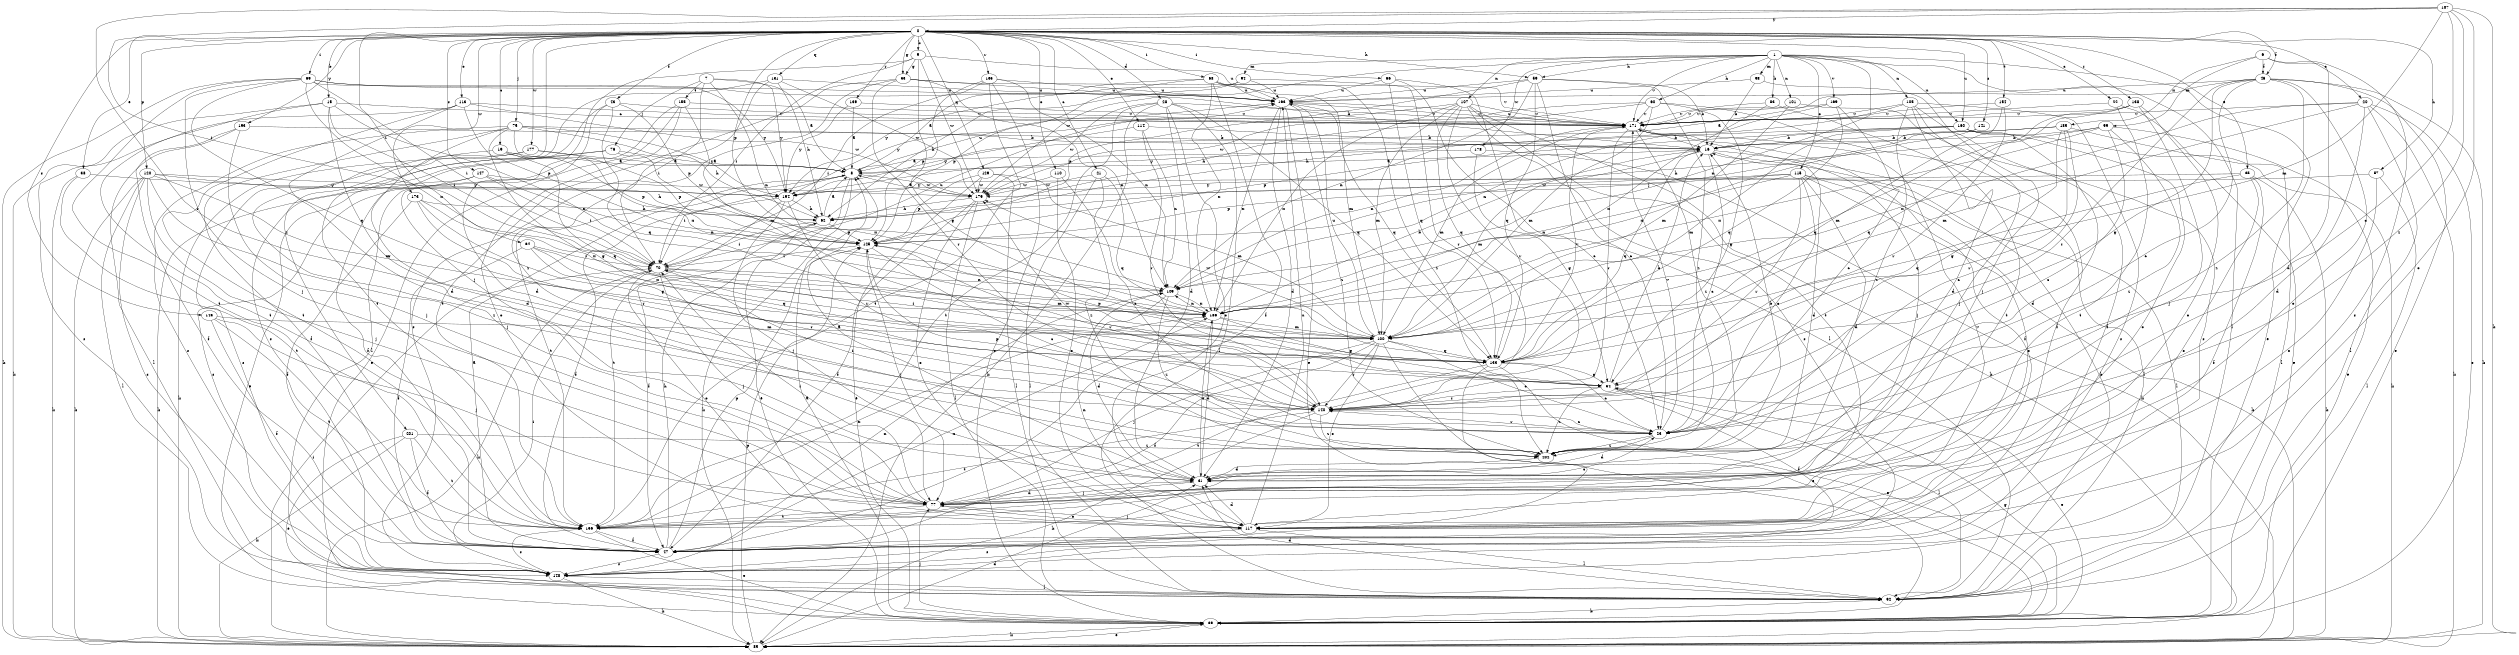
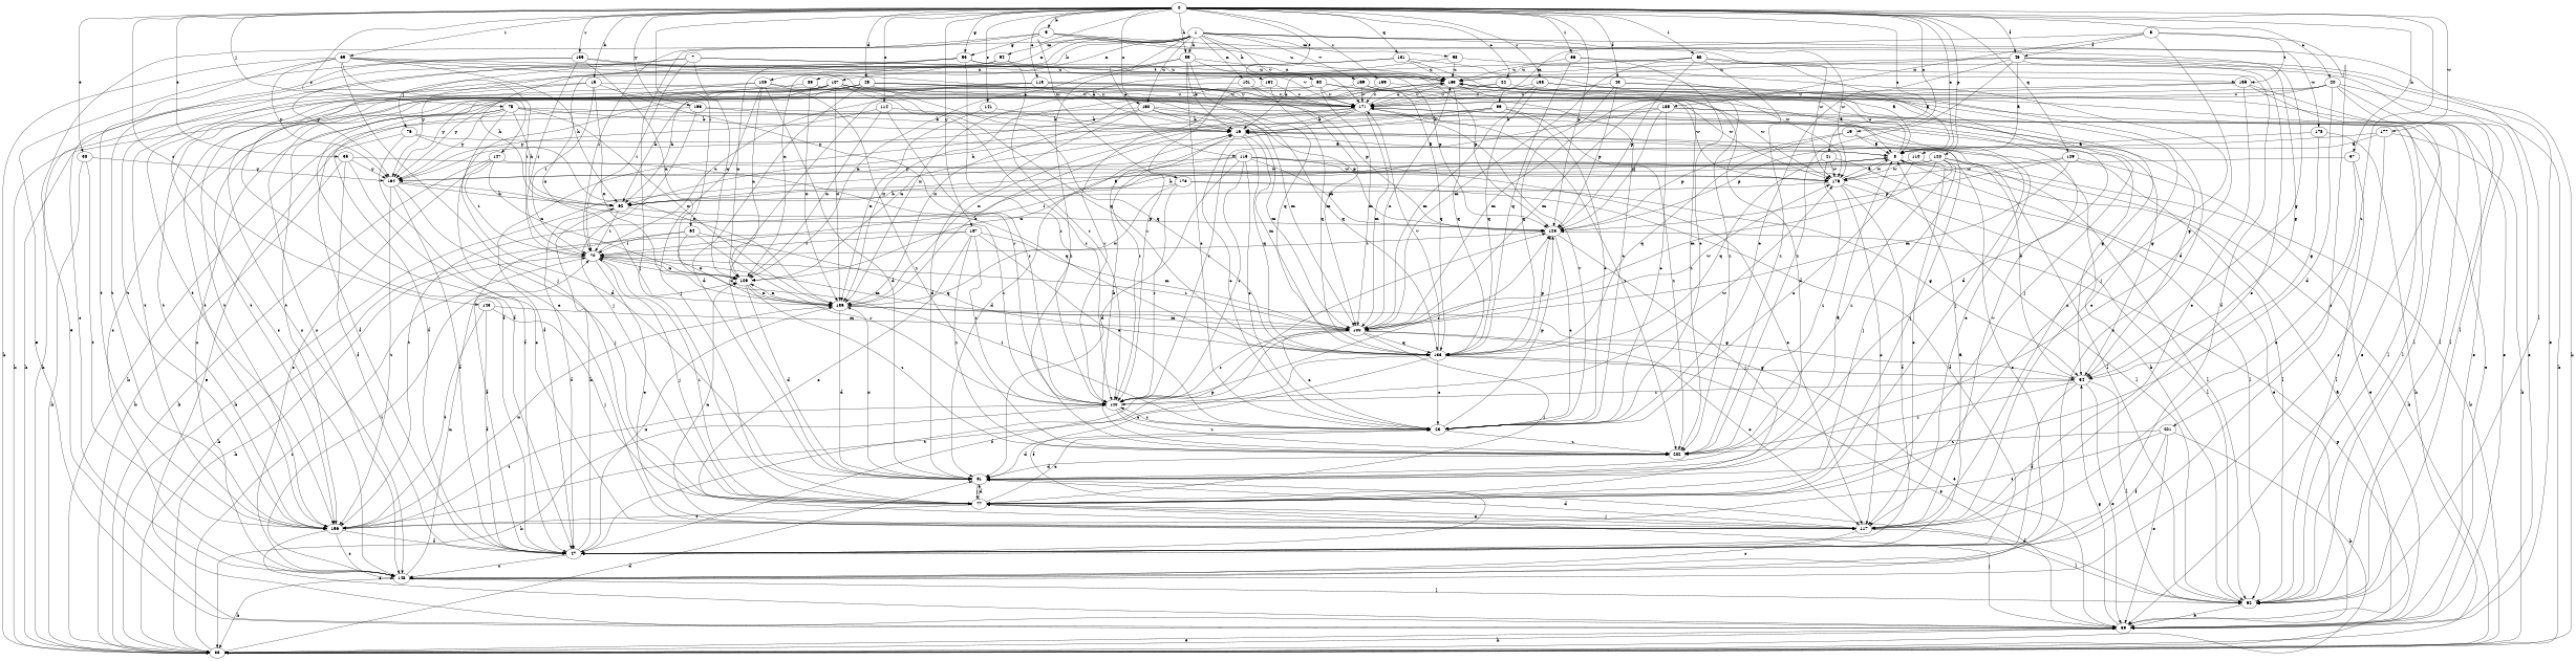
  strict digraph {
    0
    9
    15
    19
    20
    21
    22
    28
    35
    38
    43
    46
    53
    57
    59
    64
    66
    68
    69
    75
    110
    113
    114
    120
    125
    129
    131
    135
    138
    139
    141
    143
    147
    154
    160
    173
    177
    187
    193
    201
    179
    70
    163
    54
    77
    171
    85
    156
    140
    186
    8
    133
    39
    92
    31
    100
    202
    117
    194
    47
    148
    23
    109
    16
    62
    1
    60
    83
    94
    98
    101
    n72 [label=107]
    105
    115
    169
    178
    6
    99
    155
    185
    7
    76
    0 -> 9 [label=b]
    0 -> 15 [label=b]
    0 -> 19 [label=c]
    0 -> 20 [label=c]
    0 -> 21 [label=c]
    0 -> 22 [label=c]
    0 -> 28 [label=d]
    0 -> 35 [label=e]
    0 -> 38 [label=e]
    0 -> 43 [label=f]
    0 -> 46 [label=f]
    0 -> 53 [label=g]
    0 -> 57 [label=h]
    0 -> 59 [label=h]
    0 -> 64 [label=i]
    0 -> 66 [label=i]
    0 -> 68 [label=i]
    0 -> 69 [label=i]
    0 -> 75 [label=j]
    0 -> 110 [label=o]
    0 -> 113 [label=o]
    0 -> 114 [label=o]
    0 -> 120 [label=p]
    0 -> 125 [label=p]
    0 -> 129 [label=q]
    0 -> 131 [label=q]
    0 -> 135 [label=r]
    0 -> 138 [label=r]
    0 -> 139 [label=r]
    0 -> 141 [label=s]
    0 -> 143 [label=s]
    0 -> 147 [label=s]
    0 -> 154 [label=t]
    0 -> 160 [label=u]
    0 -> 173 [label=w]
    0 -> 177 [label=w]
-   187 -> 0 [label=y]
+   0 -> 187 [label=y]
    0 -> 193 [label=y]
    0 -> 201 [label=z]
    9 -> 53 [label=g]
    9 -> 179 [label=w]
    9 -> 70 [label=i]
    9 -> 163 [label=u]
    9 -> 54 [label=g]
    9 -> 77 [label=j]
    15 -> 70 [label=i]
    15 -> 171 [label=c]
    15 -> 85 [label=k]
    15 -> 156 [label=t]
    15 -> 140 [label=r]
    15 -> 186 [label=x]
    19 -> 125 [label=p]
    19 -> 77 [label=j]
    19 -> 8 [label=a]
    19 -> 133 [label=q]
    20 -> 171 [label=v]
    20 -> 85 [label=k]
    20 -> 186 [label=x]
    20 -> 39 [label=e]
    20 -> 92 [label=l]
    20 -> 31 [label=d]
    20 -> 100 [label=m]
    21 -> 179 [label=w]
    21 -> 133 [label=q]
    21 -> 92 [label=l]
    21 -> 202 [label=z]
    22 -> 171 [label=v]
    22 -> 156 [label=t]
    22 -> 39 [label=e]
    28 -> 179 [label=w]
    28 -> 171 [label=v]
    28 -> 85 [label=k]
    28 -> 156 [label=t]
    28 -> 133 [label=q]
    28 -> 92 [label=l]
    28 -> 31 [label=d]
    28 -> 117 [label=o]
    35 -> 85 [label=k]
    35 -> 133 [label=q]
    35 -> 117 [label=o]
    35 -> 194 [label=y]
    35 -> 47 [label=f]
    38 -> 85 [label=k]
    38 -> 156 [label=t]
    38 -> 194 [label=y]
    43 -> 125 [label=p]
    43 -> 171 [label=v]
    43 -> 133 [label=q]
    43 -> 31 [label=d]
    43 -> 148 [label=s]
    46 -> 163 [label=u]
    46 -> 54 [label=g]
    46 -> 85 [label=k]
    46 -> 140 [label=r]
    46 -> 8 [label=a]
    46 -> 39 [label=e]
    46 -> 202 [label=z]
    46 -> 117 [label=o]
    46 -> 23 [label=c]
    53 -> 163 [label=u]
    53 -> 171 [label=v]
    53 -> 156 [label=t]
    53 -> 140 [label=r]
    53 -> 148 [label=s]
    53 -> 109 [label=n]
    57 -> 92 [label=l]
    57 -> 117 [label=o]
    57 -> 194 [label=y]
    59 -> 125 [label=p]
    59 -> 163 [label=u]
    59 -> 133 [label=q]
    59 -> 202 [label=z]
    59 -> 23 [label=c]
    59 -> 109 [label=n]
    59 -> 16 [label=b]
    64 -> 70 [label=i]
    64 -> 140 [label=r]
    64 -> 186 [label=x]
    64 -> 133 [label=q]
    64 -> 47 [label=f]
    66 -> 163 [label=u]
    66 -> 133 [label=q]
    66 -> 92 [label=l]
    66 -> 23 [label=c]
    68 -> 125 [label=p]
    68 -> 163 [label=u]
    68 -> 186 [label=x]
    68 -> 8 [label=a]
    68 -> 100 [label=m]
    68 -> 202 [label=z]
    68 -> 47 [label=f]
    69 -> 70 [label=i]
    69 -> 163 [label=u]
    69 -> 77 [label=j]
    69 -> 85 [label=k]
    69 -> 156 [label=t]
    69 -> 186 [label=x]
    69 -> 133 [label=q]
    69 -> 194 [label=y]
    69 -> 16 [label=b]
    75 -> 54 [label=g]
    75 -> 186 [label=x]
    75 -> 31 [label=d]
    75 -> 194 [label=y]
    75 -> 47 [label=f]
    75 -> 148 [label=s]
    75 -> 16 [label=b]
    75 -> 62 [label=h]
    110 -> 179 [label=w]
    110 -> 117 [label=o]
    110 -> 23 [label=c]
    113 -> 125 [label=p]
    113 -> 179 [label=w]
    113 -> 171 [label=v]
    113 -> 156 [label=t]
    113 -> 31 [label=d]
    113 -> 148 [label=s]
    114 -> 140 [label=r]
    114 -> 194 [label=y]
    114 -> 109 [label=n]
    114 -> 16 [label=b]
    120 -> 77 [label=j]
    120 -> 85 [label=k]
    120 -> 92 [label=l]
    120 -> 100 [label=m]
    120 -> 202 [label=z]
    120 -> 194 [label=y]
    120 -> 148 [label=s]
    120 -> 62 [label=h]
    125 -> 70 [label=i]
    125 -> 77 [label=j]
-   125 -> 140 [label=r]
+   140 -> 125 [label=r]
    125 -> 23 [label=c]
    129 -> 125 [label=p]
    129 -> 179 [label=w]
    129 -> 39 [label=e]
    129 -> 92 [label=l]
    129 -> 100 [label=m]
    131 -> 179 [label=w]
    131 -> 163 [label=u]
    131 -> 156 [label=t]
    131 -> 202 [label=z]
    131 -> 62 [label=h]
    135 -> 125 [label=p]
    135 -> 70 [label=i]
    135 -> 163 [label=u]
    135 -> 156 [label=t]
    135 -> 39 [label=e]
    135 -> 109 [label=n]
    138 -> 77 [label=j]
    138 -> 171 [label=v]
    138 -> 133 [label=q]
    138 -> 100 [label=m]
    138 -> 117 [label=o]
    139 -> 171 [label=v]
    139 -> 8 [label=a]
    139 -> 194 [label=y]
    141 -> 186 [label=x]
    141 -> 16 [label=b]
    143 -> 77 [label=j]
    143 -> 156 [label=t]
    143 -> 100 [label=m]
    143 -> 47 [label=f]
    147 -> 179 [label=w]
    147 -> 70 [label=i]
    147 -> 85 [label=k]
    147 -> 148 [label=s]
    147 -> 109 [label=n]
    154 -> 171 [label=v]
    154 -> 140 [label=r]
    154 -> 133 [label=q]
    160 -> 125 [label=p]
    160 -> 85 [label=k]
    160 -> 31 [label=d]
    160 -> 100 [label=m]
    160 -> 117 [label=o]
    160 -> 194 [label=y]
    160 -> 16 [label=b]
    173 -> 54 [label=g]
    173 -> 140 [label=r]
    173 -> 186 [label=x]
    173 -> 47 [label=f]
    173 -> 62 [label=h]
    177 -> 125 [label=p]
    177 -> 85 [label=k]
    177 -> 8 [label=a]
    177 -> 148 [label=s]
    187 -> 70 [label=i]
    187 -> 85 [label=k]
    187 -> 140 [label=r]
    187 -> 100 [label=m]
    187 -> 202 [label=z]
    187 -> 117 [label=o]
    187 -> 23 [label=c]
    193 -> 77 [label=j]
    193 -> 92 [label=l]
    193 -> 47 [label=f]
    193 -> 16 [label=b]
    201 -> 85 [label=k]
    201 -> 156 [label=t]
    201 -> 39 [label=e]
    201 -> 202 [label=z]
    201 -> 47 [label=f]
    179 -> 8 [label=a]
    179 -> 92 [label=l]
    179 -> 117 [label=o]
    179 -> 47 [label=f]
    179 -> 62 [label=h]
    70 -> 163 [label=u]
    70 -> 77 [label=j]
    70 -> 85 [label=k]
    70 -> 100 [label=m]
    70 -> 117 [label=o]
    70 -> 109 [label=n]
    163 -> 171 [label=v]
    163 -> 186 [label=x]
    163 -> 133 [label=q]
    163 -> 39 [label=e]
    163 -> 31 [label=d]
    163 -> 202 [label=z]
    54 -> 140 [label=r]
    54 -> 39 [label=e]
    54 -> 92 [label=l]
    54 -> 202 [label=z]
    54 -> 47 [label=f]
    54 -> 16 [label=b]
    77 -> 70 [label=i]
    77 -> 156 [label=t]
    77 -> 31 [label=d]
    77 -> 117 [label=o]
    77 -> 23 [label=c]
    171 -> 163 [label=u]
    171 -> 77 [label=j]
    171 -> 140 [label=r]
    171 -> 100 [label=m]
    171 -> 202 [label=z]
    171 -> 47 [label=f]
    171 -> 109 [label=n]
    171 -> 16 [label=b]
    85 -> 125 [label=p]
    85 -> 70 [label=i]
    85 -> 39 [label=e]
    85 -> 31 [label=d]
    156 -> 186 [label=x]
    156 -> 39 [label=e]
    156 -> 47 [label=f]
    156 -> 148 [label=s]
    140 -> 179 [label=w]
    140 -> 85 [label=k]
    140 -> 156 [label=t]
    140 -> 202 [label=z]
    140 -> 23 [label=c]
    186 -> 54 [label=g]
    186 -> 31 [label=d]
    186 -> 100 [label=m]
    186 -> 109 [label=n]
    186 -> 16 [label=b]
    8 -> 179 [label=w]
    8 -> 70 [label=i]
    8 -> 163 [label=u]
    8 -> 85 [label=k]
    8 -> 156 [label=t]
    8 -> 39 [label=e]
    133 -> 125 [label=p]
    133 -> 54 [label=g]
    133 -> 171 [label=v]
    133 -> 156 [label=t]
    133 -> 39 [label=e]
    133 -> 47 [label=f]
    133 -> 23 [label=c]
    39 -> 54 [label=g]
    39 -> 77 [label=j]
    39 -> 85 [label=k]
    39 -> 8 [label=a]
    92 -> 39 [label=b]
    92 -> 31 [label=d]
    92 -> 16 [label=b]
    31 -> 77 [label=j]
    31 -> 186 [label=x]
    31 -> 8 [label=a]
    100 -> 179 [label=w]
    100 -> 70 [label=i]
    100 -> 163 [label=u]
    100 -> 77 [label=j]
    100 -> 140 [label=r]
    100 -> 133 [label=q]
    100 -> 39 [label=e]
    100 -> 117 [label=o]
    100 -> 47 [label=f]
    100 -> 23 [label=c]
    202 -> 31 [label=d]
    202 -> 16 [label=b]
    117 -> 163 [label=u]
    117 -> 77 [label=j]
    117 -> 171 [label=v]
    117 -> 92 [label=l]
    117 -> 31 [label=d]
    117 -> 148 [label=s]
    117 -> 109 [label=n]
    194 -> 77 [label=j]
    194 -> 156 [label=t]
    194 -> 140 [label=r]
    194 -> 47 [label=f]
    194 -> 62 [label=h]
    47 -> 125 [label=p]
    47 -> 186 [label=x]
    47 -> 8 [label=a]
    47 -> 148 [label=s]
    47 -> 62 [label=h]
    148 -> 70 [label=i]
    148 -> 85 [label=k]
    148 -> 92 [label=l]
    148 -> 109 [label=n]
    23 -> 125 [label=p]
    23 -> 70 [label=i]
    23 -> 171 [label=v]
    23 -> 140 [label=r]
    23 -> 31 [label=d]
    23 -> 202 [label=z]
    109 -> 186 [label=x]
    109 -> 31 [label=d]
    109 -> 202 [label=z]
    16 -> 8 [label=a]
    16 -> 133 [label=q]
    16 -> 92 [label=l]
    16 -> 31 [label=d]
    16 -> 100 [label=m]
    16 -> 23 [label=c]
    62 -> 125 [label=p]
    62 -> 70 [label=i]
    62 -> 8 [label=a]
    62 -> 47 [label=f]
    1 -> 59 [label=h]
    1 -> 160 [label=u]
    1 -> 179 [label=w]
    1 -> 171 [label=v]
    1 -> 39 [label=e]
    1 -> 92 [label=l]
    1 -> 109 [label=n]
    1 -> 60 [label=h]
    1 -> 83 [label=k]
    1 -> 94 [label=m]
    1 -> 98 [label=m]
    1 -> 101 [label=n]
    1 -> n72 [label=n]
    1 -> 105 [label=n]
    1 -> 115 [label=o]
    1 -> 169 [label=v]
    1 -> 178 [label=w]
    60 -> 179 [label=w]
    60 -> 54 [label=g]
    60 -> 171 [label=v]
    60 -> 100 [label=m]
    60 -> 47 [label=f]
    60 -> 62 [label=h]
    83 -> 171 [label=v]
    83 -> 156 [label=t]
    83 -> 186 [label=x]
    94 -> 163 [label=u]
    94 -> 140 [label=r]
    94 -> 194 [label=y]
    94 -> 62 [label=h]
    98 -> 163 [label=u]
    98 -> 77 [label=j]
    98 -> 16 [label=b]
    101 -> 171 [label=v]
    101 -> 100 [label=m]
    101 -> 148 [label=s]
    n72 -> 171 [label=v]
    n72 -> 85 [label=k]
    n72 -> 156 [label=t]
    n72 -> 140 [label=r]
    n72 -> 186 [label=x]
    n72 -> 133 [label=q]
    n72 -> 100 [label=m]
    n72 -> 194 [label=y]
    n72 -> 148 [label=s]
    105 -> 77 [label=j]
    105 -> 171 [label=v]
    105 -> 31 [label=d]
    105 -> 202 [label=z]
    105 -> 47 [label=f]
    105 -> 148 [label=s]
    105 -> 109 [label=n]
    115 -> 125 [label=p]
    115 -> 179 [label=w]
    115 -> 85 [label=k]
    115 -> 140 [label=r]
    115 -> 92 [label=l]
    115 -> 31 [label=d]
    115 -> 117 [label=o]
    115 -> 23 [label=c]
    115 -> 109 [label=n]
    169 -> 171 [label=v]
    169 -> 133 [label=q]
    169 -> 23 [label=c]
    169 -> 62 [label=h]
    178 -> 54 [label=g]
    178 -> 85 [label=k]
    178 -> 8 [label=a]
    6 -> 46 [label=f]
    6 -> 31 [label=d]
    6 -> 148 [label=s]
    6 -> 99 [label=m]
+   6 -> 155 [label=t]
    6 -> 185 [label=x]
    99 -> 186 [label=x]
    99 -> 39 [label=e]
    99 -> 202 [label=z]
    99 -> 23 [label=c]
    99 -> 16 [label=b]
    99 -> 62 [label=h]
    155 -> 171 [label=v]
    155 -> 39 [label=e]
    155 -> 92 [label=l]
    155 -> 100 [label=m]
    155 -> 117 [label=o]
    185 -> 125 [label=j]
    185 -> 54 [label=g]
    185 -> 140 [label=r]
    185 -> 92 [label=l]
    185 -> 23 [label=c]
    185 -> 16 [label=b]
    7 -> 70 [label=i]
    7 -> 8 [label=a]
    7 -> 194 [label=y]
    7 -> 109 [label=n]
    7 -> 155 [label=t]
    7 -> 76 [label=j]
    76 -> 186 [label=x]
    76 -> 8 [label=a]
    76 -> 39 [label=e]
    76 -> 47 [label=f]
  }
